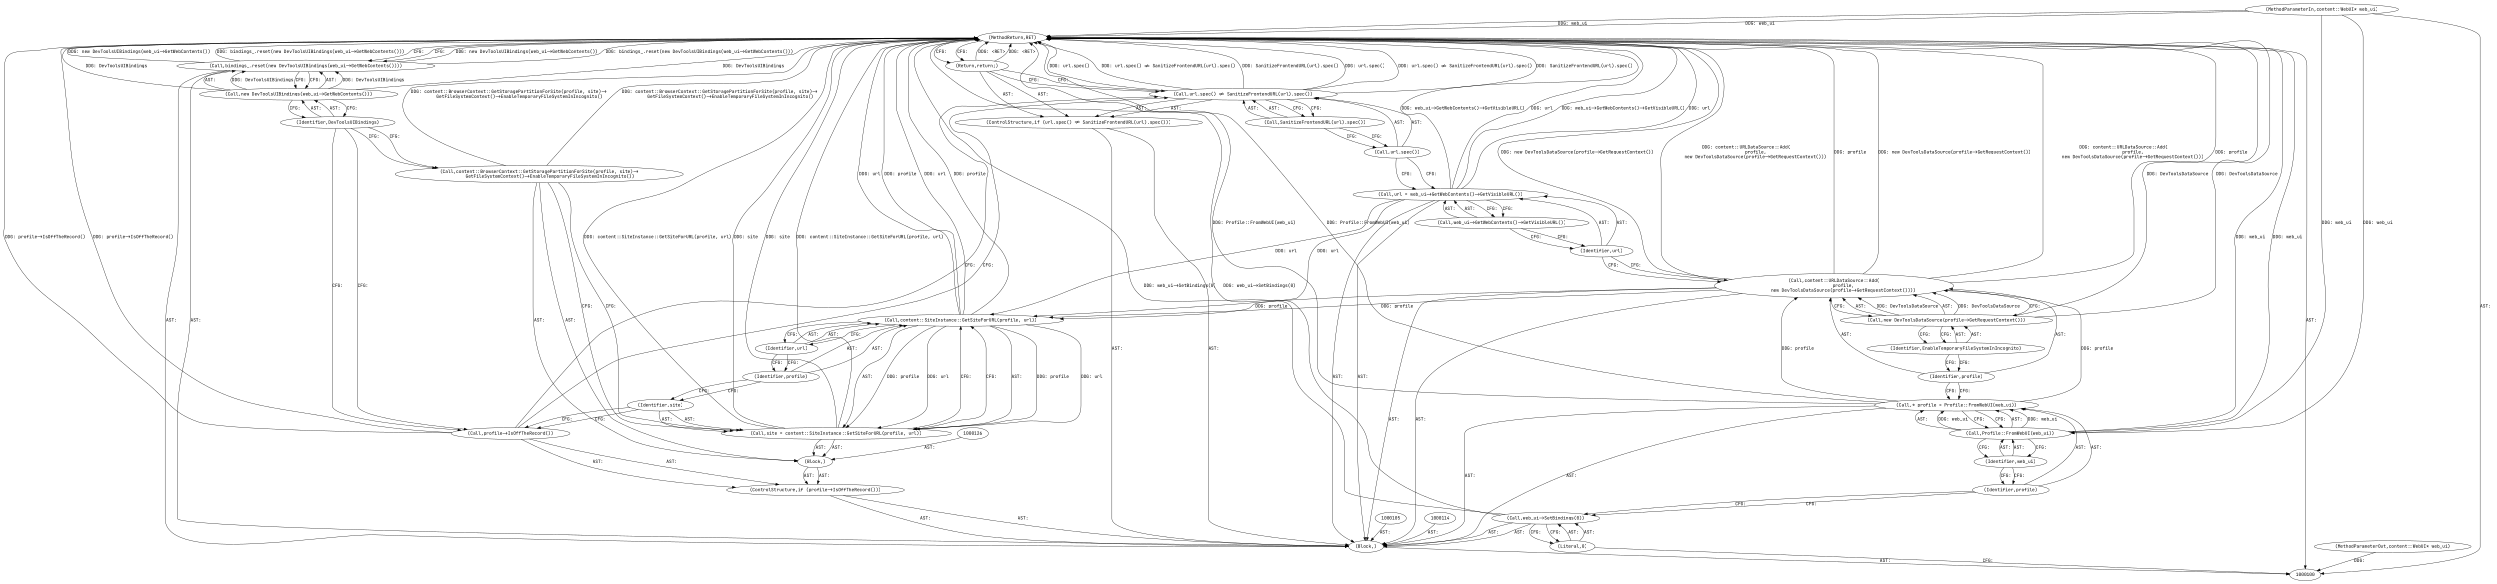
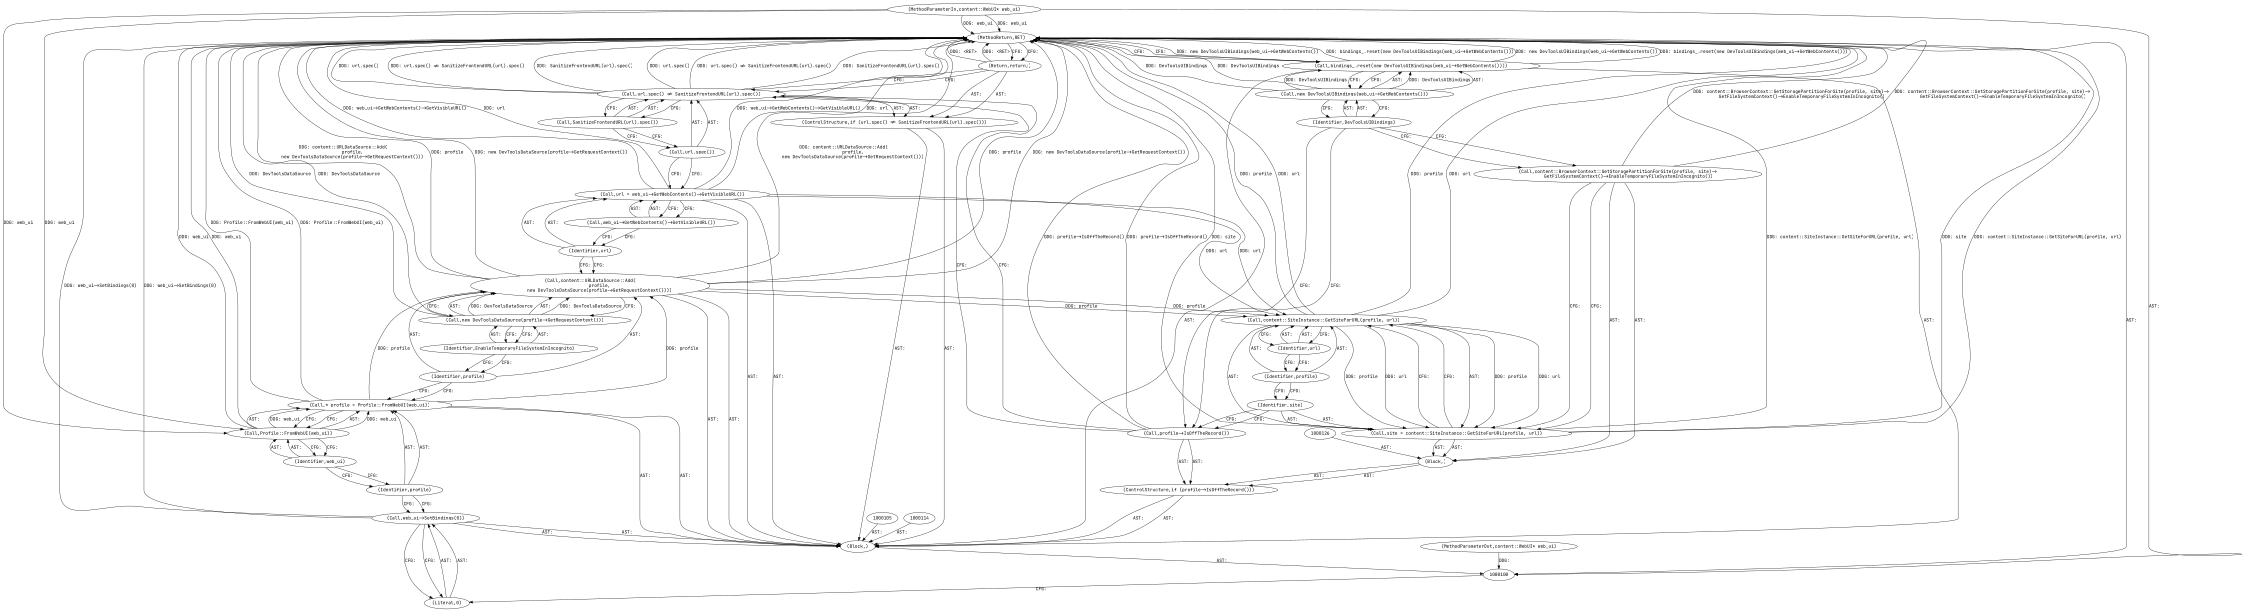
  digraph {
    fontname="JetBrains Mono"
    node [fontname="JetBrains Mono"]
    edge [fontname="JetBrains Mono"]
    n1 [label="(MethodReturn,RET)"]
    n2 [label="(Return,return;)"]
    n3 [label="(Call,bindings_.reset(new DevToolsUIBindings(web_ui->GetWebContents())))"]
    1000100
    n5 [label="(ControlStructure,if (url.spec() != SanitizeFrontendURL(url).spec()))"]
    n6 [label="(Call,url.spec() != SanitizeFrontendURL(url).spec())"]
    n7 [label="(Block,)"]
    n8 [label="(Call,new DevToolsUIBindings(web_ui->GetWebContents()))"]
    n9 [label="(MethodParameterIn,content::WebUI* web_ui)"]
    n10 [label="(Call,Profile::FromWebUI(web_ui))"]
    n11 [label="(Call,* profile = Profile::FromWebUI(web_ui))"]
    n12 [label="(Identifier,web_ui)"]
    n13 [label="(MethodParameterOut,content::WebUI* web_ui)"]
    n14 [label="(Call,SanitizeFrontendURL(url).spec())"]
    n15 [label="(Call,url.spec())"]
    n16 [label="(Call,url = web_ui->GetWebContents()->GetVisibleURL())"]
    n17 [label="(Call,content::SiteInstance::GetSiteForURL(profile, url))"]
    n18 [label="(Call,web_ui->GetWebContents()->GetVisibleURL())"]
    n19 [label="(ControlStructure,if (profile->IsOffTheRecord()))"]
    n20 [label="(Call,profile->IsOffTheRecord())"]
    n21 [label="(Identifier,url)"]
    n22 [label="(Call,site = content::SiteInstance::GetSiteForURL(profile, url))"]
    n23 [label="(Identifier,profile)"]
    n24 [label="(Block,)"]
    n25 [label="(Identifier,site)"]
    n26 [label="(Call,content::BrowserContext::GetStoragePartitionForSite(profile, site)->\n        GetFileSystemContext()->EnableTemporaryFileSystemInIncognito())"]
    n27 [label="(Identifier,DevToolsUIBindings)"]
    n28 [label="(Literal,0)"]
    n29 [label="(Call,web_ui->SetBindings(0))"]
    n30 [label="(Call,content::URLDataSource::Add(\n       profile,\n       new DevToolsDataSource(profile->GetRequestContext())))"]
    n31 [label="(Call,new DevToolsDataSource(profile->GetRequestContext()))"]
    n32 [label="(Identifier,profile)"]
    n33 [label="(Identifier,EnableTemporaryFileSystemInIncognito)"]
    n34 [label="(Identifier,profile)"]
    n35 [label="(Identifier,url)"]
    1000126
    1000105
    1000114
    n1 -> n2 [label="CFG: "]
    n1 -> n2 [label="CFG: "]
    n1 -> n3 [label="CFG: "]
    n1 -> n3 [label="CFG: "]
    n1 -> 1000100 [label="AST: "]
    n2 -> n1 [label="DDG: <RET>"]
    n2 -> n1 [label="DDG: <RET>"]
    n2 -> n5 [label="AST: "]
    n2 -> n5 [label="AST: "]
    n2 -> n6 [label="CFG: "]
    n2 -> n6 [label="CFG: "]
    n3 -> n1 [label="DDG: new DevToolsUIBindings(web_ui->GetWebContents())"]
    n3 -> n1 [label="DDG: bindings_.reset(new DevToolsUIBindings(web_ui->GetWebContents()))"]
    n3 -> n1 [label="DDG: new DevToolsUIBindings(web_ui->GetWebContents())"]
    n3 -> n1 [label="DDG: bindings_.reset(new DevToolsUIBindings(web_ui->GetWebContents()))"]
    n3 -> n7 [label="AST: "]
    n3 -> n7 [label="AST: "]
    n3 -> n8 [label="CFG: "]
    n3 -> n8 [label="CFG: "]
    n5 -> n7 [label="AST: "]
    n5 -> n7 [label="AST: "]
    n6 -> n1 [label="DDG: url.spec() != SanitizeFrontendURL(url).spec()"]
    n6 -> n1 [label="DDG: SanitizeFrontendURL(url).spec()"]
    n6 -> n1 [label="DDG: url.spec()"]
    n6 -> n1 [label="DDG: url.spec() != SanitizeFrontendURL(url).spec()"]
    n6 -> n1 [label="DDG: SanitizeFrontendURL(url).spec()"]
    n6 -> n1 [label="DDG: url.spec()"]
    n6 -> n5 [label="AST: "]
    n6 -> n5 [label="AST: "]
    n6 -> n14 [label="CFG: "]
    n6 -> n14 [label="CFG: "]
    n7 -> 1000100 [label="AST: "]
    n8 -> n1 [label="DDG: DevToolsUIBindings"]
    n8 -> n1 [label="DDG: DevToolsUIBindings"]
    n8 -> n3 [label="AST: "]
    n8 -> n3 [label="DDG: DevToolsUIBindings"]
    n8 -> n3 [label="AST: "]
    n8 -> n3 [label="DDG: DevToolsUIBindings"]
    n8 -> n27 [label="CFG: "]
    n8 -> n27 [label="CFG: "]
    n9 -> n1 [label="DDG: web_ui"]
    n9 -> n1 [label="DDG: web_ui"]
    n9 -> 1000100 [label="AST: "]
    n9 -> n10 [label="DDG: web_ui"]
    n9 -> n10 [label="DDG: web_ui"]
    n10 -> n1 [label="DDG: web_ui"]
    n10 -> n1 [label="DDG: web_ui"]
    n10 -> n11 [label="AST: "]
    n10 -> n11 [label="DDG: web_ui"]
    n10 -> n11 [label="AST: "]
    n10 -> n11 [label="DDG: web_ui"]
    n10 -> n12 [label="CFG: "]
    n10 -> n12 [label="CFG: "]
    n11 -> n1 [label="DDG: Profile::FromWebUI(web_ui)"]
    n11 -> n1 [label="DDG: Profile::FromWebUI(web_ui)"]
    n11 -> n7 [label="AST: "]
    n11 -> n7 [label="AST: "]
    n11 -> n10 [label="CFG: "]
    n11 -> n10 [label="CFG: "]
    n11 -> n30 [label="DDG: profile"]
    n11 -> n30 [label="DDG: profile"]
    n12 -> n10 [label="AST: "]
    n12 -> n10 [label="AST: "]
    n12 -> n32 [label="CFG: "]
    n12 -> n32 [label="CFG: "]
    n13 -> 1000100 [label="DDG: "]
    n14 -> n6 [label="AST: "]
    n14 -> n6 [label="AST: "]
    n14 -> n15 [label="CFG: "]
    n14 -> n15 [label="CFG: "]
    n15 -> n6 [label="AST: "]
    n15 -> n6 [label="AST: "]
    n15 -> n16 [label="CFG: "]
    n15 -> n16 [label="CFG: "]
    n16 -> n1 [label="DDG: web_ui->GetWebContents()->GetVisibleURL()"]
    n16 -> n1 [label="DDG: url"]
    n16 -> n1 [label="DDG: web_ui->GetWebContents()->GetVisibleURL()"]
    n16 -> n1 [label="DDG: url"]
    n16 -> n7 [label="AST: "]
    n16 -> n7 [label="AST: "]
    n16 -> n17 [label="DDG: url"]
    n16 -> n17 [label="DDG: url"]
    n16 -> n18 [label="CFG: "]
    n16 -> n18 [label="CFG: "]
    n17 -> n1 [label="DDG: profile"]
    n17 -> n1 [label="DDG: url"]
    n17 -> n1 [label="DDG: profile"]
    n17 -> n1 [label="DDG: url"]
    n17 -> n21 [label="CFG: "]
    n17 -> n21 [label="CFG: "]
    n17 -> n22 [label="AST: "]
    n17 -> n22 [label="DDG: profile"]
    n17 -> n22 [label="DDG: url"]
    n17 -> n22 [label="AST: "]
    n17 -> n22 [label="DDG: profile"]
    n17 -> n22 [label="DDG: url"]
    n18 -> n16 [label="AST: "]
    n18 -> n16 [label="AST: "]
    n18 -> n35 [label="CFG: "]
    n18 -> n35 [label="CFG: "]
    n19 -> n7 [label="AST: "]
    n19 -> n7 [label="AST: "]
    n20 -> n1 [label="DDG: profile->IsOffTheRecord()"]
    n20 -> n1 [label="DDG: profile->IsOffTheRecord()"]
    n20 -> n6 [label="CFG: "]
    n20 -> n6 [label="CFG: "]
    n20 -> n19 [label="AST: "]
    n20 -> n19 [label="AST: "]
    n21 -> n17 [label="AST: "]
    n21 -> n17 [label="AST: "]
    n21 -> n23 [label="CFG: "]
    n21 -> n23 [label="CFG: "]
    n22 -> n1 [label="DDG: site"]
    n22 -> n1 [label="DDG: content::SiteInstance::GetSiteForURL(profile, url)"]
    n22 -> n1 [label="DDG: site"]
    n22 -> n1 [label="DDG: content::SiteInstance::GetSiteForURL(profile, url)"]
    n22 -> n17 [label="CFG: "]
    n22 -> n17 [label="CFG: "]
    n22 -> n24 [label="AST: "]
    n22 -> n24 [label="AST: "]
    n23 -> n17 [label="AST: "]
    n23 -> n17 [label="AST: "]
    n23 -> n25 [label="CFG: "]
    n23 -> n25 [label="CFG: "]
    n24 -> n19 [label="AST: "]
    n24 -> n19 [label="AST: "]
    n25 -> n20 [label="CFG: "]
    n25 -> n20 [label="CFG: "]
    n25 -> n22 [label="AST: "]
    n25 -> n22 [label="AST: "]
    n26 -> n1 [label="DDG: content::BrowserContext::GetStoragePartitionForSite(profile, site)->\n        GetFileSystemContext()->EnableTemporaryFileSystemInIncognito()"]
    n26 -> n1 [label="DDG: content::BrowserContext::GetStoragePartitionForSite(profile, site)->\n        GetFileSystemContext()->EnableTemporaryFileSystemInIncognito()"]
    n26 -> n22 [label="CFG: "]
    n26 -> n22 [label="CFG: "]
    n26 -> n24 [label="AST: "]
    n26 -> n24 [label="AST: "]
    n27 -> n8 [label="AST: "]
    n27 -> n8 [label="AST: "]
    n27 -> n20 [label="CFG: "]
    n27 -> n20 [label="CFG: "]
    n27 -> n26 [label="CFG: "]
    n27 -> n26 [label="CFG: "]
-   n28 -> 1000100 [label="CFG: "]
+   1000100 -> n28 [label="CFG: "]
    n28 -> n29 [label="AST: "]
    n28 -> n29 [label="AST: "]
    n29 -> n1 [label="DDG: web_ui->SetBindings(0)"]
    n29 -> n1 [label="DDG: web_ui->SetBindings(0)"]
    n29 -> n7 [label="AST: "]
    n29 -> n7 [label="AST: "]
    n29 -> n28 [label="CFG: "]
    n29 -> n28 [label="CFG: "]
    n30 -> n1 [label="DDG: new DevToolsDataSource(profile->GetRequestContext())"]
    n30 -> n1 [label="DDG: content::URLDataSource::Add(\n       profile,\n       new DevToolsDataSource(profile->GetRequestContext()))"]
    n30 -> n1 [label="DDG: profile"]
    n30 -> n1 [label="DDG: new DevToolsDataSource(profile->GetRequestContext())"]
    n30 -> n1 [label="DDG: content::URLDataSource::Add(\n       profile,\n       new DevToolsDataSource(profile->GetRequestContext()))"]
    n30 -> n1 [label="DDG: profile"]
    n30 -> n7 [label="AST: "]
    n30 -> n7 [label="AST: "]
    n30 -> n17 [label="DDG: profile"]
    n30 -> n17 [label="DDG: profile"]
    n30 -> n31 [label="CFG: "]
    n30 -> n31 [label="CFG: "]
    n31 -> n1 [label="DDG: DevToolsDataSource"]
    n31 -> n1 [label="DDG: DevToolsDataSource"]
    n31 -> n30 [label="AST: "]
    n31 -> n30 [label="DDG: DevToolsDataSource"]
    n31 -> n30 [label="AST: "]
    n31 -> n30 [label="DDG: DevToolsDataSource"]
    n31 -> n33 [label="CFG: "]
    n31 -> n33 [label="CFG: "]
    n32 -> n11 [label="AST: "]
    n32 -> n11 [label="AST: "]
    n32 -> n29 [label="CFG: "]
    n32 -> n29 [label="CFG: "]
    n33 -> n31 [label="AST: "]
    n33 -> n31 [label="AST: "]
    n33 -> n34 [label="CFG: "]
    n33 -> n34 [label="CFG: "]
    n34 -> n11 [label="CFG: "]
    n34 -> n11 [label="CFG: "]
    n34 -> n30 [label="AST: "]
    n34 -> n30 [label="AST: "]
    n35 -> n16 [label="AST: "]
    n35 -> n16 [label="AST: "]
    n35 -> n30 [label="CFG: "]
    n35 -> n30 [label="CFG: "]
    1000126 -> n24 [label="AST: "]
    1000105 -> n7 [label="AST: "]
    1000114 -> n7 [label="AST: "]
  }
